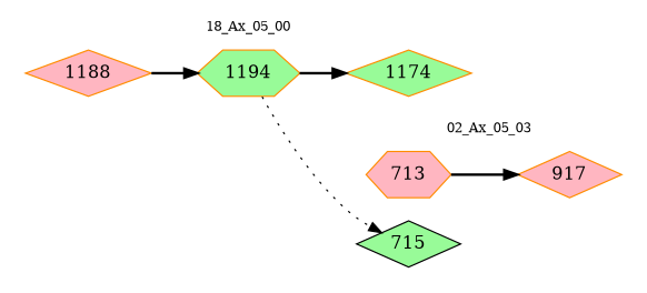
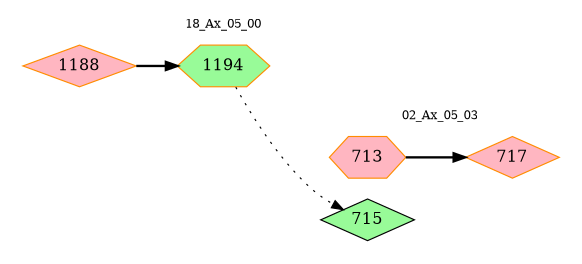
  digraph {
    rankdir=LR
    node [color=darkorange fillcolor=lightpink shape=diamond style=filled]
    edge [color=black style=bold]
    n1 [label=713 shape=hexagon]
-   n2 [label=917]
+   n2 [label=717]
    n3 [color=black fillcolor=palegreen label=715]
    n4 [label=1188]
    n5 [fillcolor=palegreen label=1194 shape=hexagon]
-   n6 [fillcolor=palegreen label=1174]
    subgraph cluster_1 {
      color=white
      fontsize=10
      label="02_Ax_05_03"
      n1
      n2
      n3
    }
    subgraph cluster_2 {
      color=white
      fontsize=10
      label="18_Ax_05_00"
      n4
      n5
-     n6
    }
    n1 -> n2
    n4 -> n5
    n5 -> n3 [style=dotted]
-   n5 -> n6
  }
